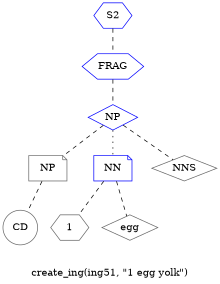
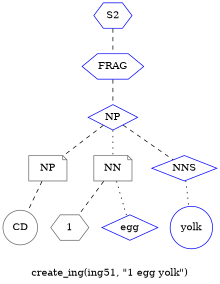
  graph {
    label="create_ing(ing51, \"1 egg yolk\")"
    node [color=blue shape=hexagon]
    edge [style=dashed]
    n1 [label=S2]
    n2 [label=FRAG]
    n3 [label=NP shape=diamond]
    n4 [color=gray40 label=NP shape=note]
-   n5 [label=NN shape=note]
-   n6 [color=gray40 label=NNS shape=diamond]
+   n5 [color=gray40 label=NN shape=note]
+   n6 [label=NNS shape=diamond]
    n7 [color=gray40 label=CD shape=circle]
    n8 [color=gray40 label=1]
-   n9 [color=gray40 label=egg shape=diamond]
+   n9 [label=egg shape=diamond]
+   n10 [label=yolk shape=circle]
    n1 -- n2
    n2 -- n3
    n3 -- n4
    n3 -- n5 [style=dotted]
    n3 -- n6
    n4 -- n7
    n5 -- n8
-   n5 -- n9
+   n5 -- n9 [style=dotted]
+   n6 -- n10 [style=dotted]
  }
